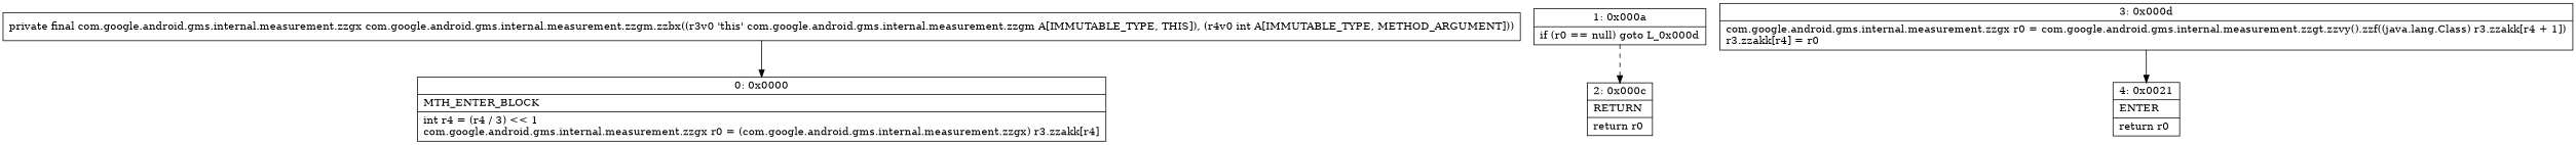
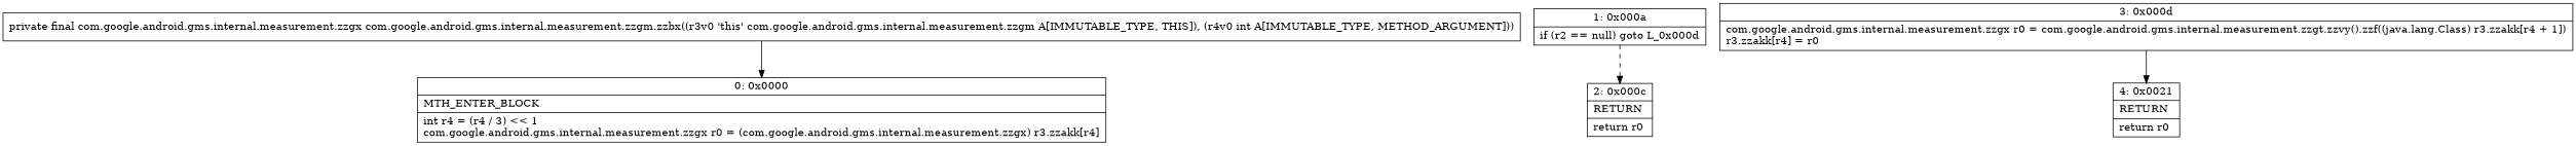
  digraph {
    node [shape=record]
    n1 [label="{0\:\ 0x0000|MTH_ENTER_BLOCK\l|int r4 = (r4 \/ 3) \<\< 1\lcom.google.android.gms.internal.measurement.zzgx r0 = (com.google.android.gms.internal.measurement.zzgx) r3.zzakk[r4]\l}"]
-   n2 [label="{1\:\ 0x000a|if (r0 == null) goto L_0x000d\l}"]
+   n2 [label="{1\:\ 0x000a|if (r2 == null) goto L_0x000d\l}"]
    n3 [label="{2\:\ 0x000c|RETURN\l|return r0\l}"]
    n4 [label="{3\:\ 0x000d|com.google.android.gms.internal.measurement.zzgx r0 = com.google.android.gms.internal.measurement.zzgt.zzvy().zzf((java.lang.Class) r3.zzakk[r4 + 1])\lr3.zzakk[r4] = r0\l}"]
-   n5 [label="{4\:\ 0x0021|ENTER\l|return r0\l}"]
+   n5 [label="{4\:\ 0x0021|RETURN\l|return r0\l}"]
    n6 [label="{private final com.google.android.gms.internal.measurement.zzgx com.google.android.gms.internal.measurement.zzgm.zzbx((r3v0 'this' com.google.android.gms.internal.measurement.zzgm A[IMMUTABLE_TYPE, THIS]), (r4v0 int A[IMMUTABLE_TYPE, METHOD_ARGUMENT])) }"]
    n2 -> n3 [style=dashed]
    n4 -> n5
    n6 -> n1
  }
